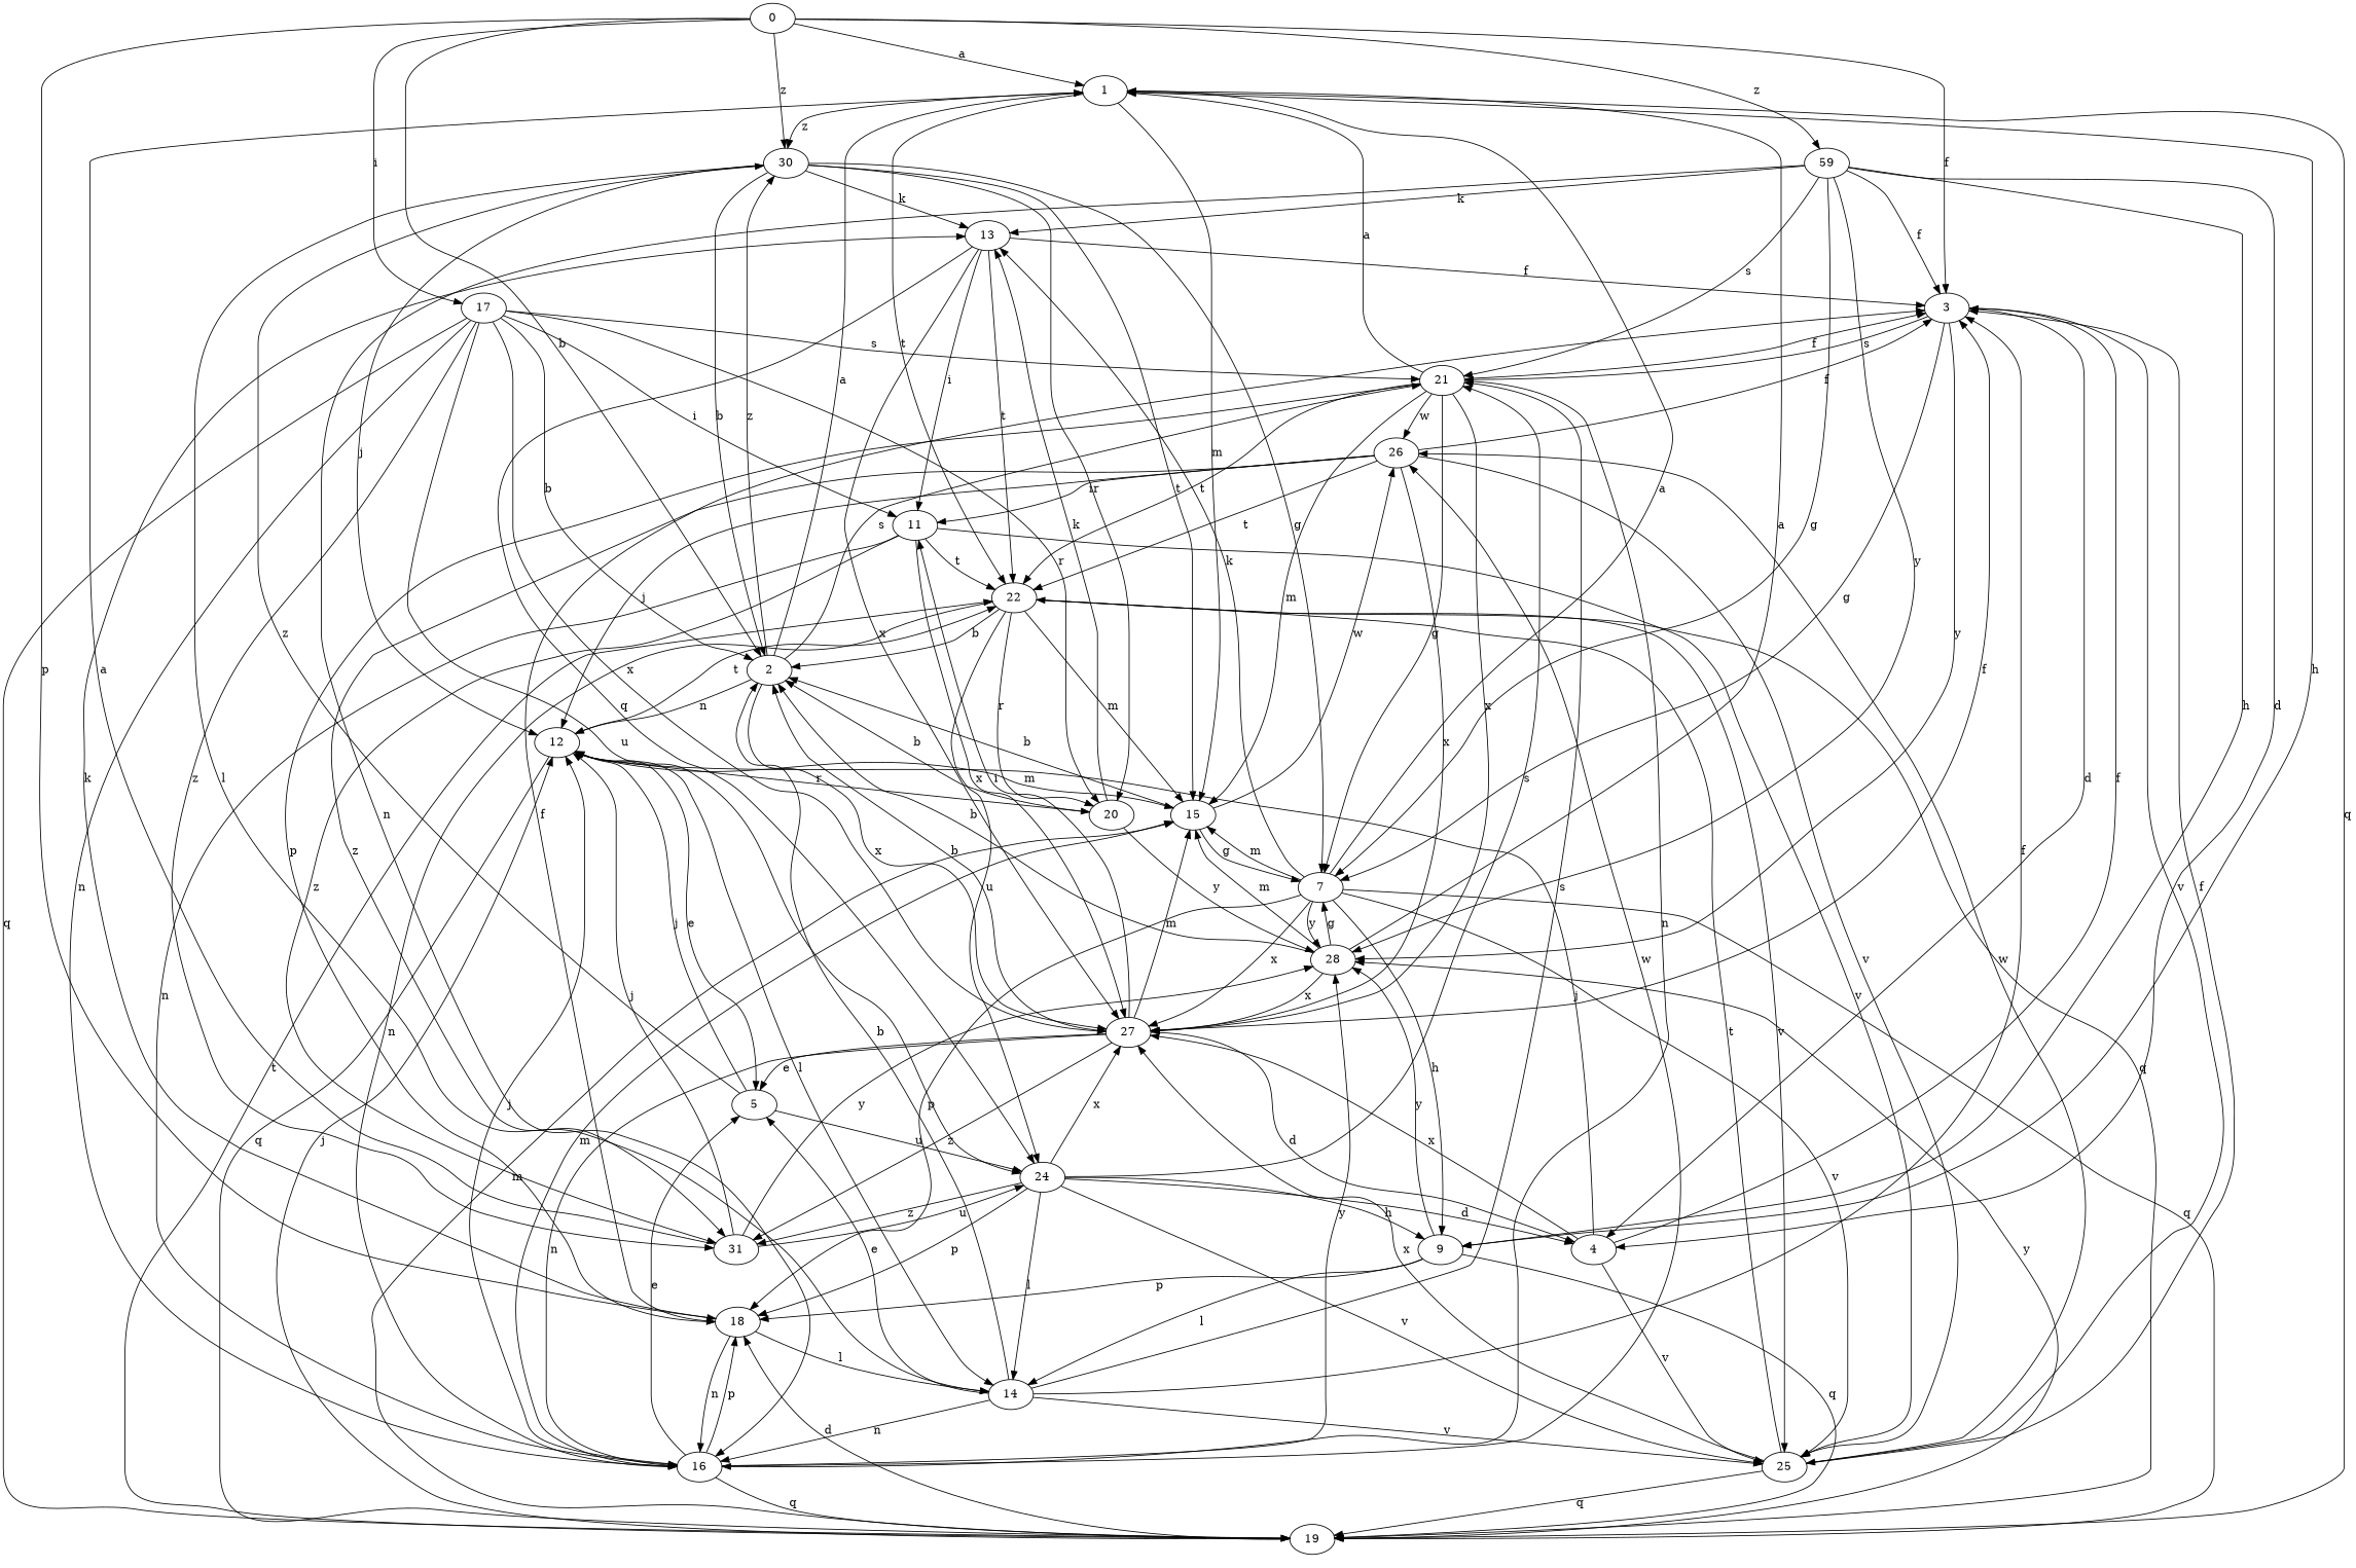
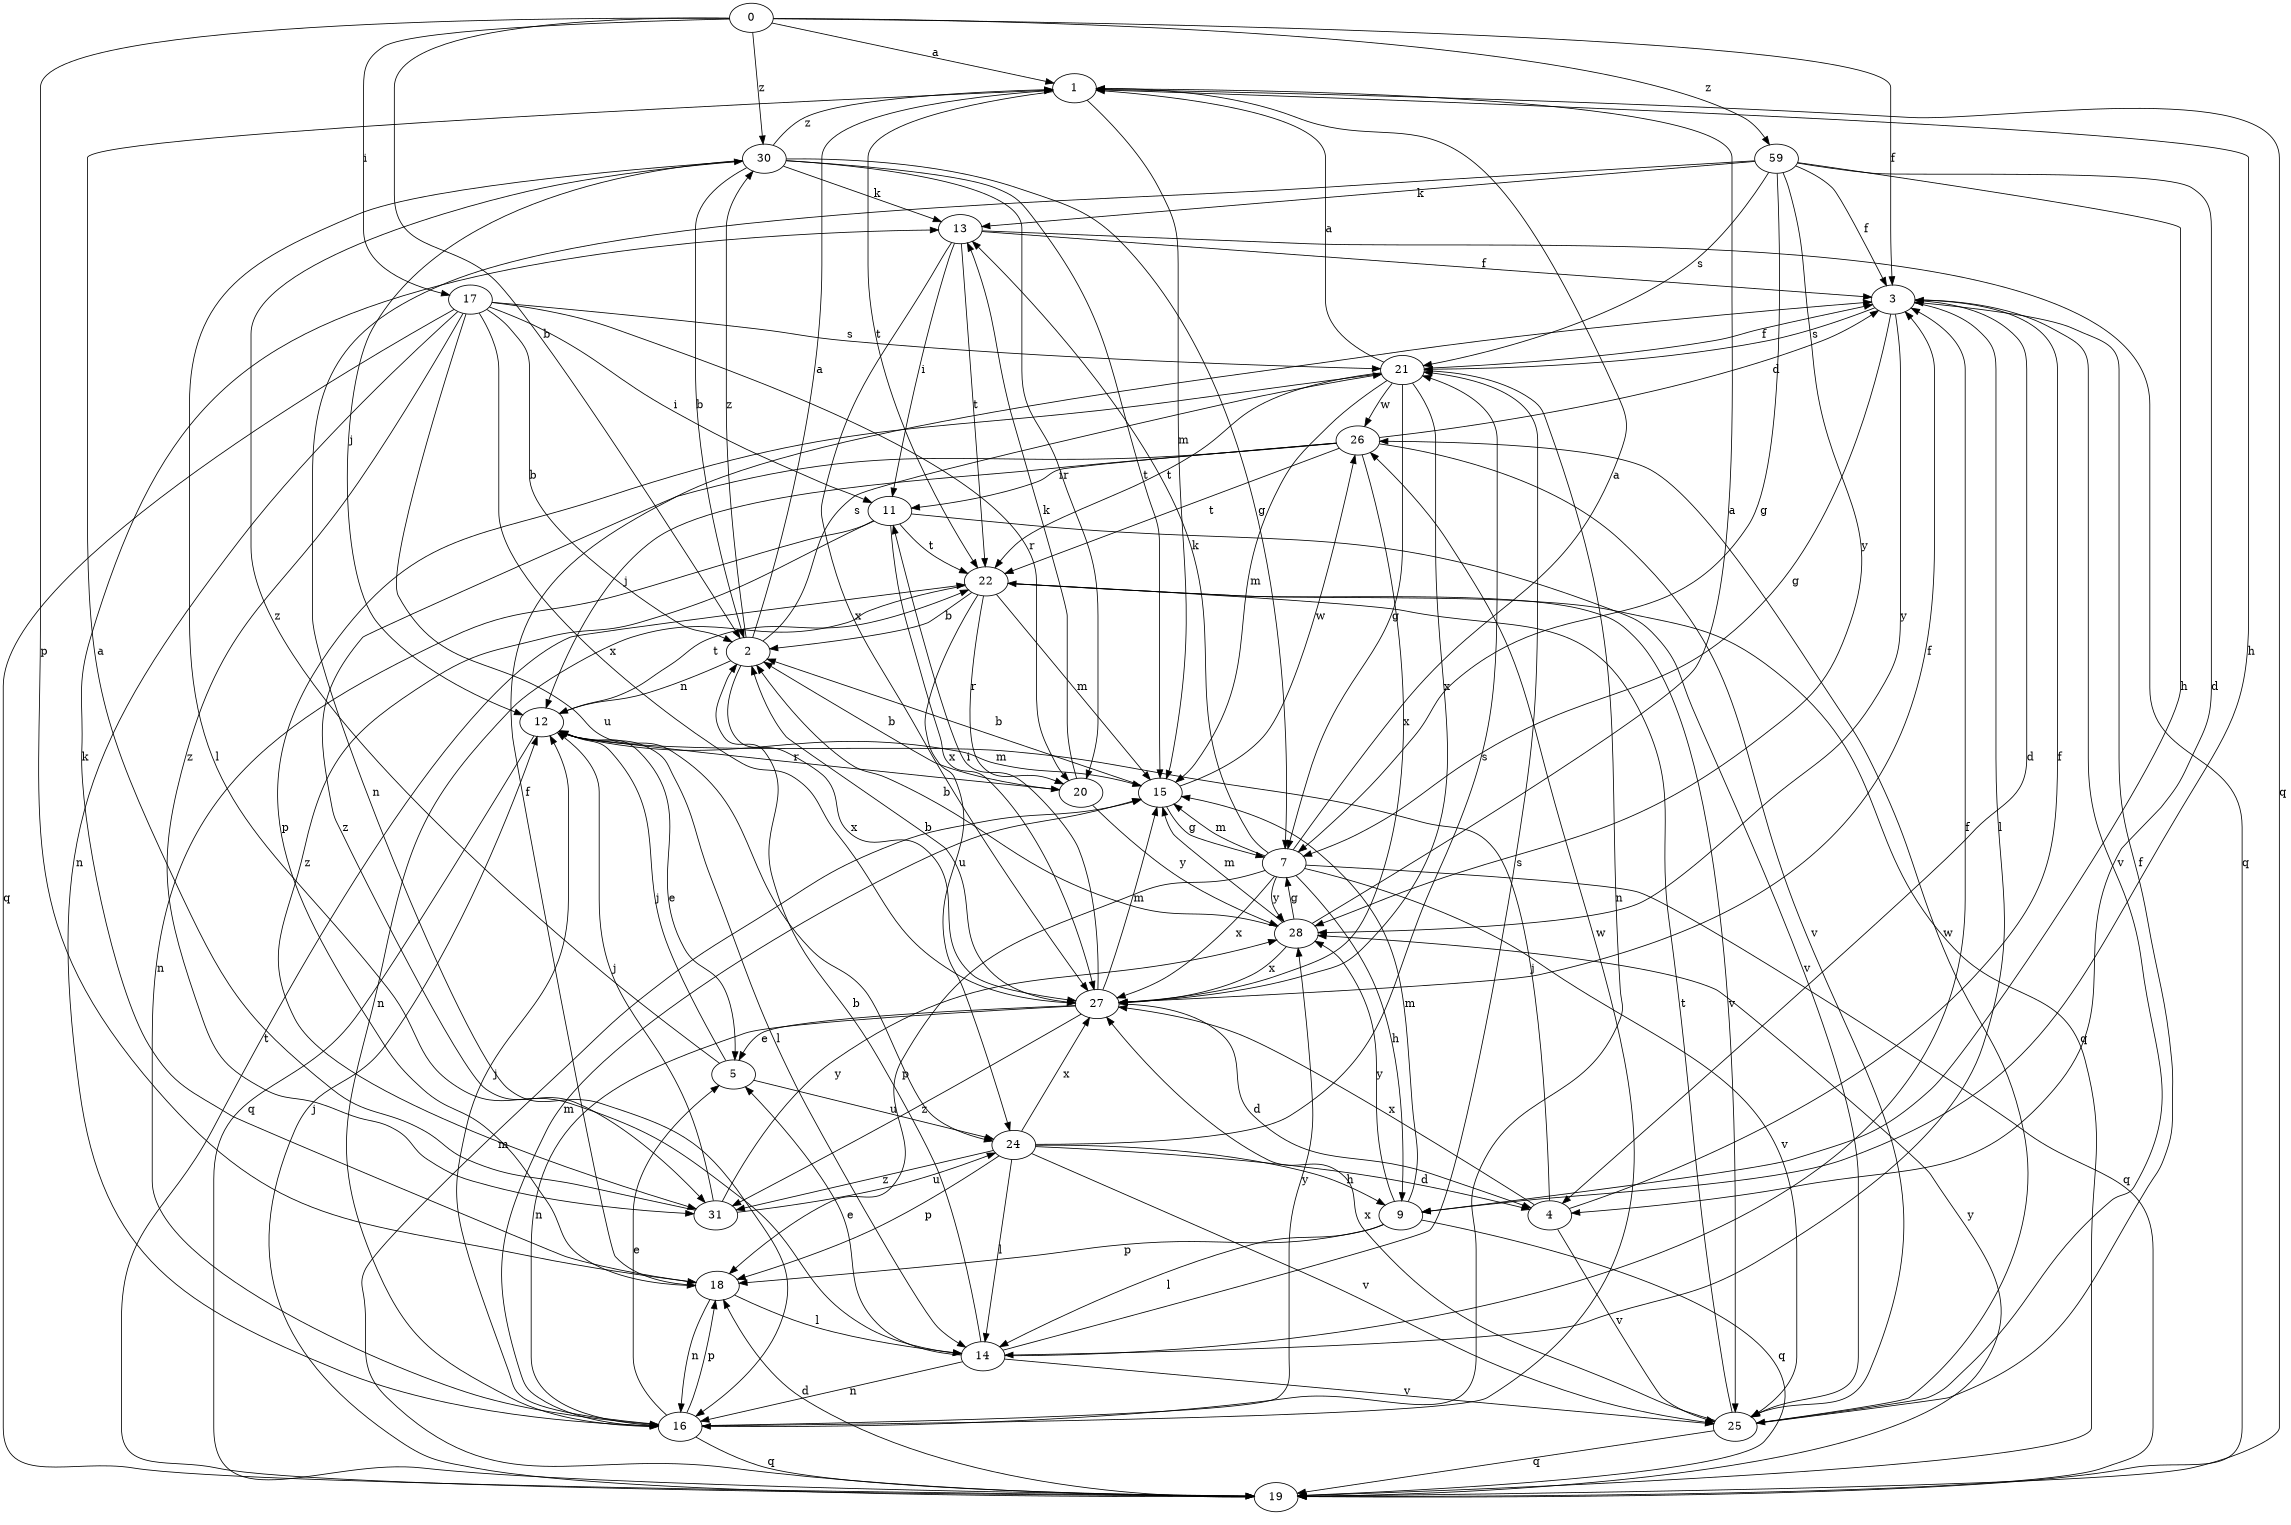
  strict digraph {
    fontname="DejaVu Serif"
    node [fontname="DejaVu Serif"]
    edge [fontname="DejaVu Serif"]
    0
    1
    2
    n4 [label=3]
    17
    18
    n7 [label=59]
    30
    9
    15
    19
    22
    21
    27
    12
    4
    25
    7
    14
    28
    16
    24
    31
    11
    20
    13
    26
    5
    0 -> 1 [label=a]
    0 -> 2 [label=b]
    0 -> n4 [label=f]
    0 -> 17 [label=i]
    0 -> 18 [label=p]
    0 -> n7 [label=z]
    0 -> 30 [label=z]
-   1 -> 30 [label=z]
+   30 -> 1 [label=z]
    1 -> 9 [label=h]
    1 -> 15 [label=m]
    1 -> 19 [label=q]
    1 -> 22 [label=t]
    2 -> 1 [label=a]
    2 -> 30 [label=z]
    2 -> 21 [label=s]
    2 -> 27 [label=x]
    2 -> 12 [label=n]
    n4 -> 21 [label=s]
    n4 -> 4 [label=d]
    n4 -> 25 [label=v]
    n4 -> 7 [label=g]
+   n4 -> 14 [label=l]
    n4 -> 28 [label=y]
    17 -> 2 [label=b]
    17 -> 19 [label=q]
    17 -> 21 [label=s]
    17 -> 27 [label=x]
    17 -> 16 [label=n]
    17 -> 24 [label=u]
    17 -> 31 [label=z]
    17 -> 11 [label=i]
    17 -> 20 [label=r]
    18 -> n4 [label=f]
    18 -> 14 [label=l]
    18 -> 16 [label=n]
    18 -> 13 [label=k]
    n7 -> n4 [label=f]
    n7 -> 9 [label=h]
    n7 -> 21 [label=s]
    n7 -> 4 [label=d]
    n7 -> 7 [label=g]
    n7 -> 28 [label=y]
    n7 -> 16 [label=n]
    n7 -> 13 [label=k]
    30 -> 2 [label=b]
    30 -> 15 [label=t]
    30 -> 12 [label=j]
    30 -> 7 [label=g]
    30 -> 14 [label=l]
    30 -> 20 [label=r]
    30 -> 13 [label=k]
    9 -> 18 [label=p]
+   9 -> 15 [label=m]
    9 -> 19 [label=q]
    9 -> 14 [label=l]
    9 -> 28 [label=y]
    15 -> 2 [label=b]
    15 -> 7 [label=g]
    15 -> 26 [label=w]
    19 -> 18 [label=d]
    19 -> 15 [label=m]
    19 -> 22 [label=t]
    19 -> 12 [label=j]
    19 -> 28 [label=y]
    22 -> 2 [label=b]
    22 -> 15 [label=m]
    22 -> 19 [label=q]
    22 -> 25 [label=v]
    22 -> 16 [label=n]
    22 -> 24 [label=u]
    22 -> 20 [label=r]
    21 -> 1 [label=a]
    21 -> n4 [label=f]
    21 -> 18 [label=p]
    21 -> 15 [label=m]
    21 -> 22 [label=t]
    21 -> 27 [label=x]
    21 -> 7 [label=g]
    21 -> 16 [label=n]
    21 -> 26 [label=w]
    27 -> 2 [label=b]
    27 -> n4 [label=f]
    27 -> 15 [label=m]
    27 -> 4 [label=d]
    27 -> 16 [label=n]
    27 -> 31 [label=z]
    27 -> 11 [label=i]
    27 -> 5 [label=e]
    12 -> 15 [label=m]
    12 -> 19 [label=q]
    12 -> 22 [label=t]
    12 -> 14 [label=l]
    12 -> 20 [label=r]
    12 -> 5 [label=e]
    4 -> n4 [label=f]
    4 -> 27 [label=x]
    4 -> 12 [label=j]
    4 -> 25 [label=v]
    25 -> n4 [label=f]
    25 -> 19 [label=q]
    25 -> 22 [label=t]
    25 -> 27 [label=x]
    25 -> 26 [label=w]
    7 -> 1 [label=a]
    7 -> 18 [label=p]
    7 -> 9 [label=h]
    7 -> 15 [label=m]
    7 -> 19 [label=q]
    7 -> 27 [label=x]
    7 -> 25 [label=v]
    7 -> 28 [label=y]
    7 -> 13 [label=k]
    14 -> 2 [label=b]
    14 -> n4 [label=f]
    14 -> 21 [label=s]
    14 -> 25 [label=v]
    14 -> 16 [label=n]
    14 -> 5 [label=e]
    28 -> 1 [label=a]
    28 -> 2 [label=b]
    28 -> 15 [label=m]
    28 -> 27 [label=x]
    28 -> 7 [label=g]
    16 -> 18 [label=p]
    16 -> 15 [label=m]
    16 -> 19 [label=q]
    16 -> 12 [label=j]
    16 -> 28 [label=y]
    16 -> 26 [label=w]
    16 -> 5 [label=e]
    24 -> 18 [label=p]
    24 -> 9 [label=h]
    24 -> 21 [label=s]
    24 -> 27 [label=x]
    24 -> 4 [label=d]
    24 -> 25 [label=v]
    24 -> 14 [label=l]
    24 -> 31 [label=z]
    31 -> 1 [label=a]
    31 -> 12 [label=j]
    31 -> 28 [label=y]
    31 -> 24 [label=u]
    11 -> 22 [label=t]
    11 -> 27 [label=x]
    11 -> 25 [label=v]
    11 -> 16 [label=n]
    11 -> 31 [label=z]
    20 -> 2 [label=b]
    20 -> 28 [label=y]
    20 -> 13 [label=k]
    13 -> n4 [label=f]
-   13 -> 24 [label=q]
+   13 -> 19 [label=q]
    13 -> 22 [label=t]
    13 -> 27 [label=x]
    13 -> 11 [label=i]
-   26 -> n4 [label=f]
+   26 -> n4 [label=d]
    26 -> 22 [label=t]
    26 -> 27 [label=x]
    26 -> 12 [label=j]
    26 -> 25 [label=v]
    26 -> 31 [label=z]
    26 -> 11 [label=i]
    5 -> 30 [label=z]
    5 -> 12 [label=j]
    5 -> 24 [label=u]
  }
